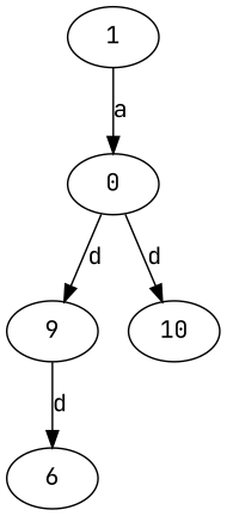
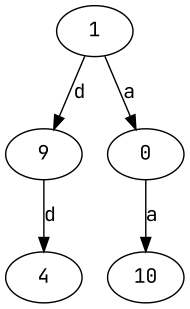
  strict digraph {
    fontname="JetBrains Mono"
    node [fontname="JetBrains Mono"]
    edge [fontname="JetBrains Mono"]
    9
-   4 [label=6]
+   4
    0
    10
    1
    9 -> 4 [label=d]
-   0 -> 9 [label=d]
-   0 -> 10 [label=d]
+   1 -> 9 [label=d]
+   0 -> 10 [label=a]
    1 -> 0 [label=a]
  }
